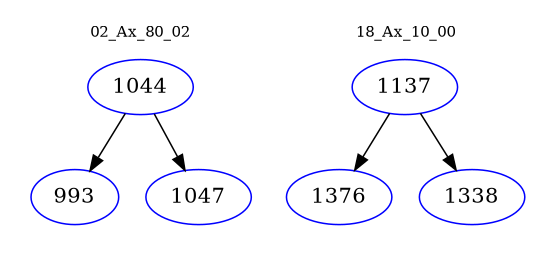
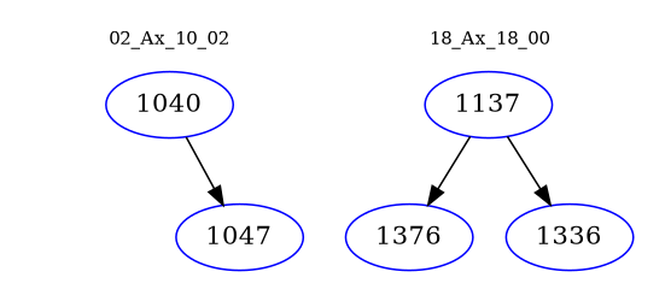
  digraph {
    node [color=blue]
    edge [color=black]
-   n1 [label=1044]
-   n2 [label=993]
+   n1 [label=1040]
    n3 [label=1047]
    n4 [label=1137]
    n5 [label=1376]
-   n6 [label=1338]
+   n6 [label=1336]
    subgraph cluster_1 {
      color=white
      fontsize=10
-     label="02_Ax_80_02"
+     label="02_Ax_10_02"
      n1
-     n2
      n3
    }
    subgraph cluster_2 {
      color=white
      fontsize=10
-     label="18_Ax_10_00"
+     label="18_Ax_18_00"
      n4
      n5
      n6
    }
-   n1 -> n2
    n1 -> n3
    n4 -> n5
    n4 -> n6
  }
